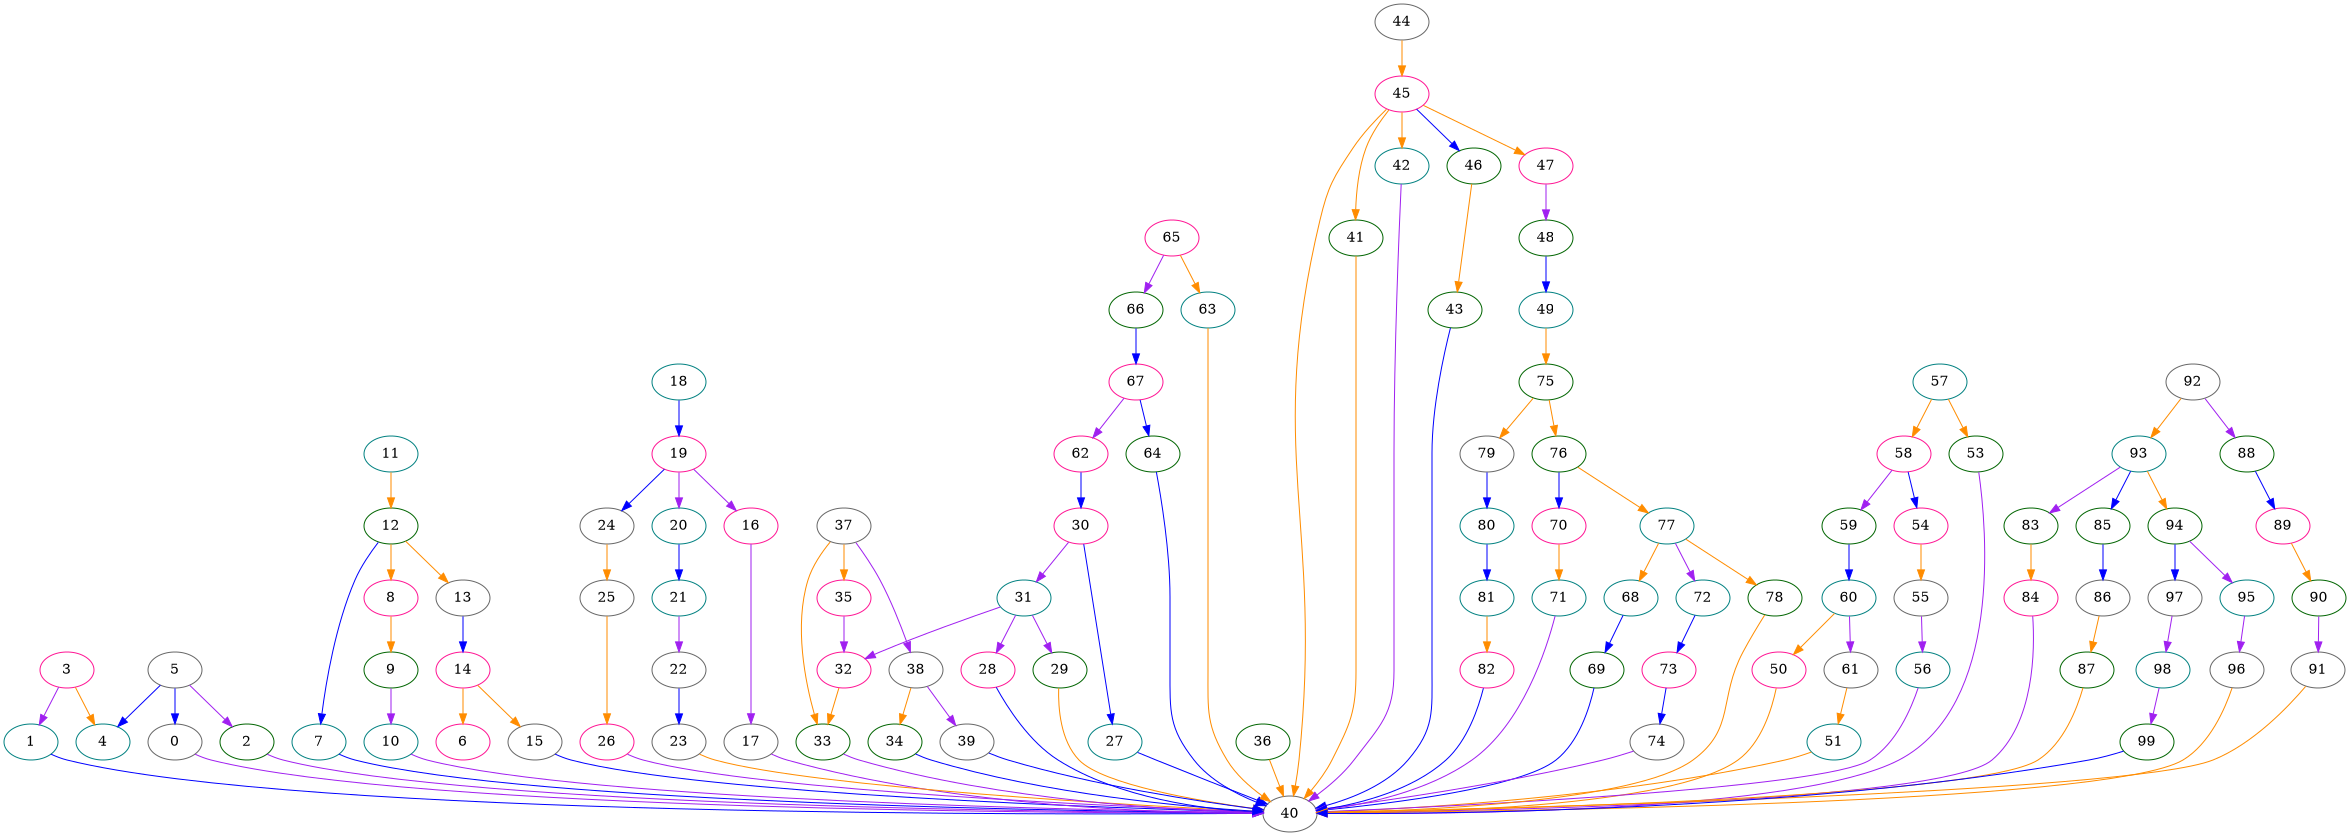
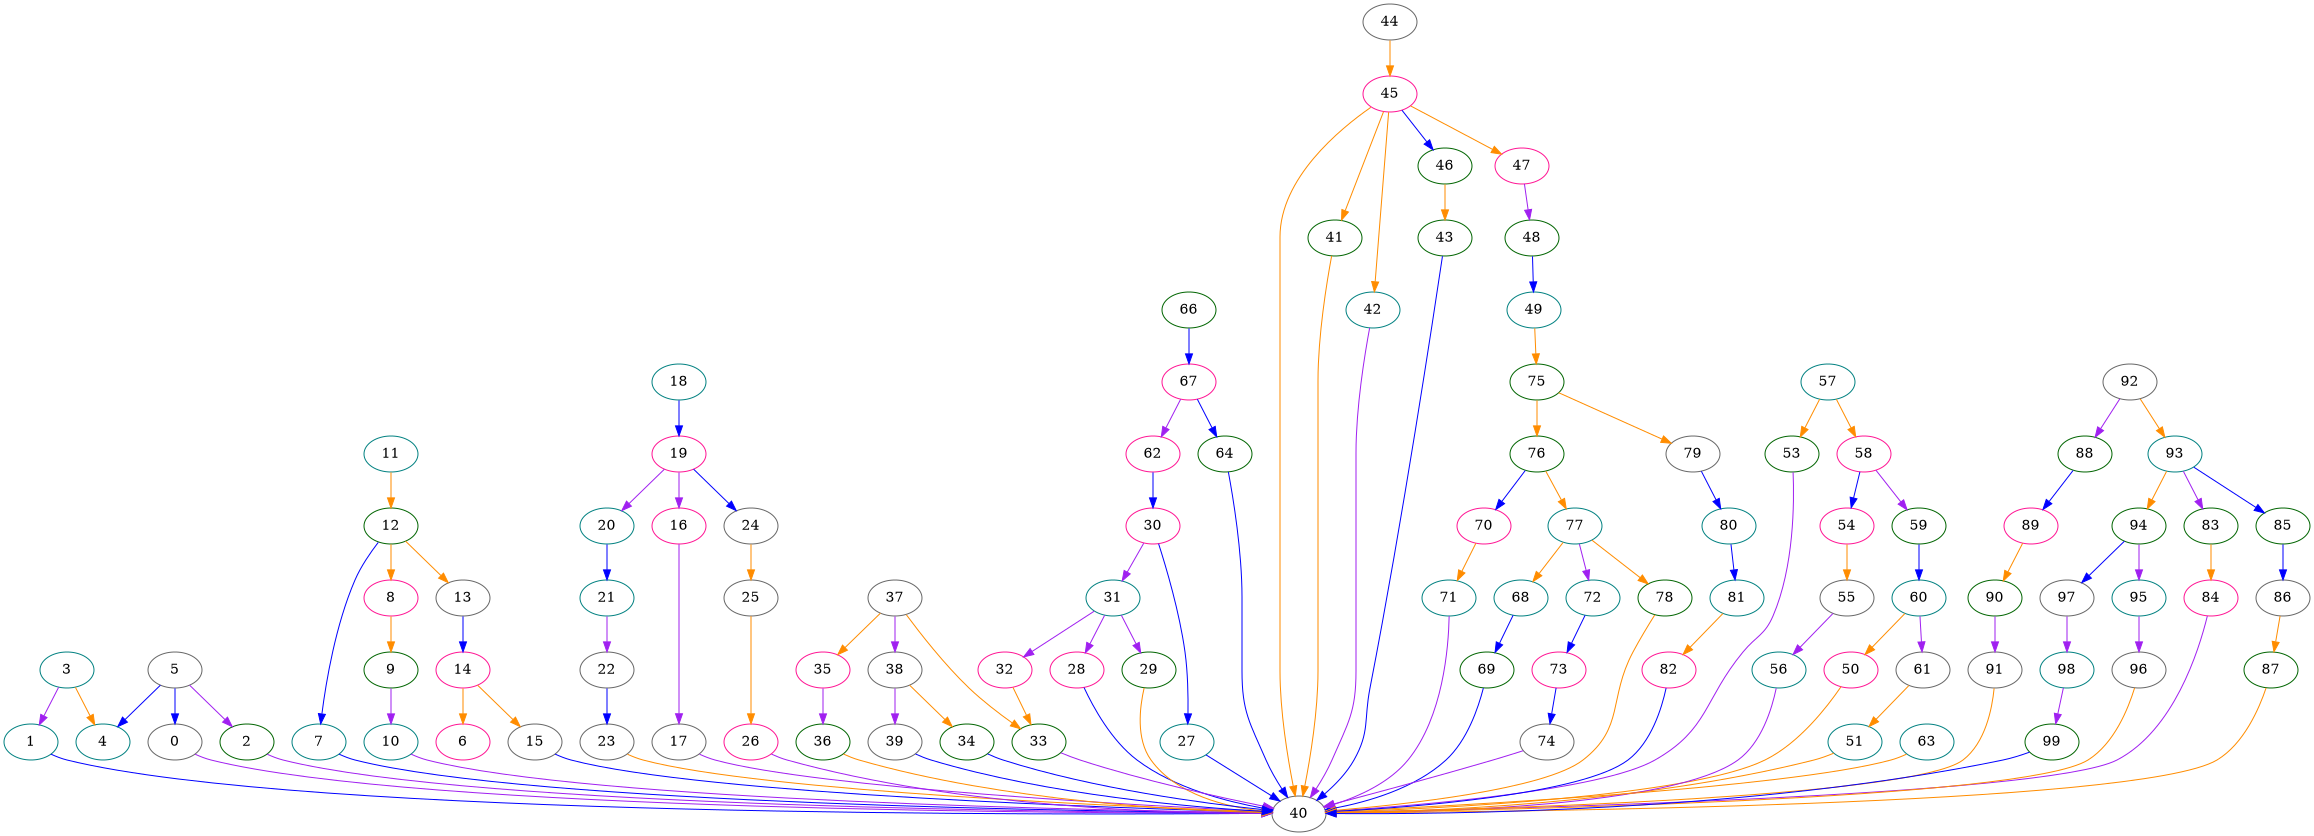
  strict digraph {
    node [color=teal exec=127]
    edge [color=darkorange comm=8]
    0 [color=gray40 exec=188]
    40 [color=gray40 exec=100]
    1 [exec=190]
    2 [color=darkgreen exec=171]
-   3 [color=deeppink exec=151]
+   3 [exec=151]
    4 [exec=88]
    5 [color=gray40 exec=109]
    6 [color=deeppink exec=90]
    7 [exec=60]
    8 [color=deeppink]
    9 [color=darkgreen exec=57]
    10 [exec=118]
    11 [exec=171]
    12 [color=darkgreen exec=149]
    13 [color=gray40 exec=159]
    14 [color=deeppink exec=151]
    15 [color=gray40 exec=197]
    16 [color=deeppink exec=105]
    17 [color=gray40 exec=116]
    18 [exec=161]
    19 [color=deeppink]
    24 [color=gray40 exec=139]
    20 [exec=157]
    25 [color=gray40 exec=186]
    21 [exec=179]
    22 [color=gray40 exec=148]
    23 [color=gray40 exec=196]
    26 [color=deeppink exec=199]
    27 [exec=173]
    28 [color=deeppink exec=72]
    29 [color=darkgreen exec=138]
    30 [color=deeppink exec=67]
    31 [exec=155]
    32 [color=deeppink exec=88]
    33 [color=darkgreen exec=146]
    34 [color=darkgreen exec=200]
    35 [color=deeppink exec=134]
    36 [color=darkgreen exec=191]
    37 [color=gray40 exec=121]
    38 [color=gray40 exec=179]
    39 [color=gray40 exec=110]
    41 [color=darkgreen exec=154]
    42 [exec=124]
    43 [color=darkgreen exec=117]
    44 [color=gray40 exec=89]
    45 [color=deeppink exec=60]
    46 [color=darkgreen exec=136]
    47 [color=deeppink exec=130]
    48 [color=darkgreen exec=142]
    49 [exec=85]
    75 [color=darkgreen exec=144]
    76 [color=darkgreen exec=117]
    79 [color=gray40 exec=76]
    50 [color=deeppink exec=179]
    51 [exec=119]
    53 [color=darkgreen exec=110]
    54 [color=deeppink]
    55 [color=gray40 exec=161]
    56 [exec=116]
    57 [exec=183]
    58 [color=deeppink]
    59 [color=darkgreen exec=190]
    60 [exec=136]
    61 [color=gray40 exec=52]
    62 [color=deeppink exec=169]
    63 [exec=140]
    64 [color=darkgreen exec=140]
-   65 [color=deeppink exec=121]
    66 [color=darkgreen exec=175]
    67 [color=deeppink exec=55]
    68 [exec=166]
    69 [color=darkgreen exec=126]
    70 [color=deeppink exec=131]
    71 [exec=95]
    72 [exec=143]
    73 [color=deeppink exec=97]
    74 [color=gray40 exec=130]
    77 [exec=126]
    80 [exec=56]
    78 [color=darkgreen exec=146]
    81 [exec=195]
    82 [color=deeppink exec=83]
    83 [color=darkgreen exec=161]
    84 [color=deeppink exec=74]
    85 [color=darkgreen exec=76]
    86 [color=gray40 exec=132]
    87 [color=darkgreen exec=135]
    88 [color=darkgreen exec=107]
    89 [color=deeppink exec=162]
    90 [color=darkgreen exec=93]
    91 [color=gray40 exec=70]
    92 [color=gray40 exec=136]
    93 [exec=105]
    94 [color=darkgreen exec=195]
    95 [exec=165]
    97 [color=gray40 exec=107]
    96 [color=gray40 exec=119]
    98 [exec=80]
    99 [color=darkgreen exec=58]
    0 -> 40 [color=purple]
    1 -> 40 [color=blue comm=6]
    2 -> 40 [color=purple comm=7]
    3 -> 1 [color=purple comm=6]
    3 -> 4 [comm=20]
    5 -> 0 [color=blue comm=20]
    5 -> 2 [color=purple comm=15]
    5 -> 4 [color=blue comm=7]
    7 -> 40 [color=blue comm=15]
    8 -> 9 [comm=7]
    9 -> 10 [color=purple comm=16]
    10 -> 40 [color=purple comm=17]
    11 -> 12 [comm=17]
    12 -> 7 [color=blue comm=16]
    12 -> 8 [comm=13]
    12 -> 13 [comm=14]
    13 -> 14 [color=blue comm=11]
    14 -> 6 [comm=18]
    14 -> 15 [comm=15]
    15 -> 40 [color=blue]
    16 -> 17 [color=purple comm=9]
    17 -> 40 [color=purple comm=5]
    18 -> 19 [color=blue comm=17]
    19 -> 16 [color=purple comm=6]
    19 -> 24 [color=blue comm=7]
    19 -> 20 [color=purple comm=10]
    24 -> 25 [comm=18]
    20 -> 21 [color=blue comm=16]
    25 -> 26 [comm=6]
    21 -> 22 [color=purple comm=19]
    22 -> 23 [color=blue comm=17]
    23 -> 40 [comm=6]
    26 -> 40 [color=purple comm=16]
    27 -> 40 [color=blue comm=20]
    28 -> 40 [color=blue comm=15]
    29 -> 40 [comm=18]
    30 -> 27 [color=blue comm=19]
    30 -> 31 [color=purple comm=18]
    31 -> 28 [color=purple comm=12]
    31 -> 29 [color=purple comm=11]
    31 -> 32 [color=purple comm=5]
    32 -> 33 [comm=13]
    33 -> 40 [color=purple comm=7]
    34 -> 40 [color=blue comm=18]
-   35 -> 32 [color=purple comm=12]
+   35 -> 36 [color=purple comm=12]
    36 -> 40 [comm=18]
    37 -> 33 [comm=5]
    37 -> 35 [comm=15]
    37 -> 38 [color=purple comm=9]
    38 -> 34 [comm=13]
    38 -> 39 [color=purple comm=16]
    39 -> 40 [color=blue]
    41 -> 40 [comm=19]
    42 -> 40 [color=purple]
    43 -> 40 [color=blue comm=17]
    44 -> 45
    45 -> 40
    45 -> 41 [comm=5]
    45 -> 42 [comm=20]
    45 -> 46 [color=blue comm=15]
    45 -> 47 [comm=9]
    46 -> 43 [comm=12]
    47 -> 48 [color=purple comm=17]
    48 -> 49 [color=blue comm=6]
    49 -> 75 [comm=7]
    75 -> 76 [comm=17]
    75 -> 79 [comm=12]
    76 -> 70 [color=blue comm=10]
    76 -> 77 [comm=18]
    79 -> 80 [color=blue comm=9]
    50 -> 40
    51 -> 40 [comm=17]
    53 -> 40 [color=purple comm=5]
    54 -> 55 [comm=15]
    55 -> 56 [color=purple]
    56 -> 40 [color=purple comm=5]
    57 -> 53 [comm=20]
    57 -> 58
    58 -> 54 [color=blue comm=14]
    58 -> 59 [color=purple comm=14]
    59 -> 60 [color=blue comm=7]
    60 -> 50
    60 -> 61 [color=purple comm=12]
    61 -> 51
    62 -> 30 [color=blue comm=6]
    63 -> 40 [comm=15]
    64 -> 40 [color=blue comm=10]
-   65 -> 63 [comm=12]
-   65 -> 66 [color=purple comm=7]
    66 -> 67 [color=blue comm=10]
    67 -> 62 [color=purple comm=12]
    67 -> 64 [color=blue comm=19]
    68 -> 69 [color=blue comm=17]
    69 -> 40 [color=blue comm=13]
    70 -> 71 [comm=16]
    71 -> 40 [color=purple comm=17]
    72 -> 73 [color=blue comm=16]
    73 -> 74 [color=blue comm=18]
    74 -> 40 [color=purple comm=7]
    77 -> 68 [comm=20]
    77 -> 72 [color=purple comm=9]
    77 -> 78 [comm=18]
    80 -> 81 [color=blue comm=10]
    78 -> 40 [comm=17]
    81 -> 82
    82 -> 40 [color=blue comm=20]
    83 -> 84 [comm=20]
    84 -> 40 [color=purple comm=19]
    85 -> 86 [color=blue comm=10]
    86 -> 87 [comm=9]
    87 -> 40 [comm=13]
    88 -> 89 [color=blue comm=11]
    89 -> 90 [comm=9]
    90 -> 91 [color=purple comm=15]
    91 -> 40 [comm=12]
    92 -> 88 [color=purple comm=18]
    92 -> 93 [comm=14]
    93 -> 83 [color=purple comm=11]
    93 -> 85 [color=blue comm=14]
    93 -> 94 [comm=13]
    94 -> 95 [color=purple comm=5]
    94 -> 97 [color=blue comm=13]
    95 -> 96 [color=purple comm=20]
    97 -> 98 [color=purple comm=11]
    96 -> 40 [comm=17]
    98 -> 99 [color=purple comm=10]
    99 -> 40 [color=blue comm=16]
  }
